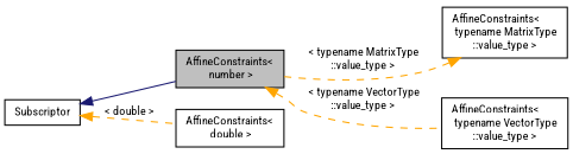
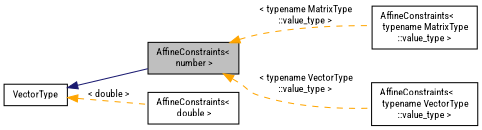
  digraph {
    fontname="Roboto Condensed"
    rankdir=LR
    node [color=black fillcolor=white fontname="Roboto Condensed" fontsize=10 shape=record style=filled]
    edge [color=orange dir=back fontname="Roboto Condensed" fontsize=10 labelfontname=Helvetica labelfontsize=10 style=dashed]
    n1 [fillcolor=grey75 fontcolor=black height=0.2 label="AffineConstraints\<\l number \>" width=0.4]
    n2 [height=0.2 label="AffineConstraints\<\l typename MatrixType\l::value_type \>" width=0.4]
    n3 [height=0.2 label="AffineConstraints\<\l typename VectorType\l::value_type \>" width=0.4]
    n4 [height=0.2 label="AffineConstraints\<\l double \>" width=0.4]
-   n5 [height=0.2 label=Subscriptor width=0.4]
-   n2 -> n1 [label=" \< typename MatrixType\l::value_type \>"]
+   n5 [height=0.2 label=VectorType width=0.4]
+   n1 -> n2 [label=" \< typename MatrixType\l::value_type \>"]
    n1 -> n3 [label=" \< typename VectorType\l::value_type \>"]
    n5 -> n1 [color=midnightblue style=solid]
    n5 -> n4 [label=" \< double \>"]
  }
